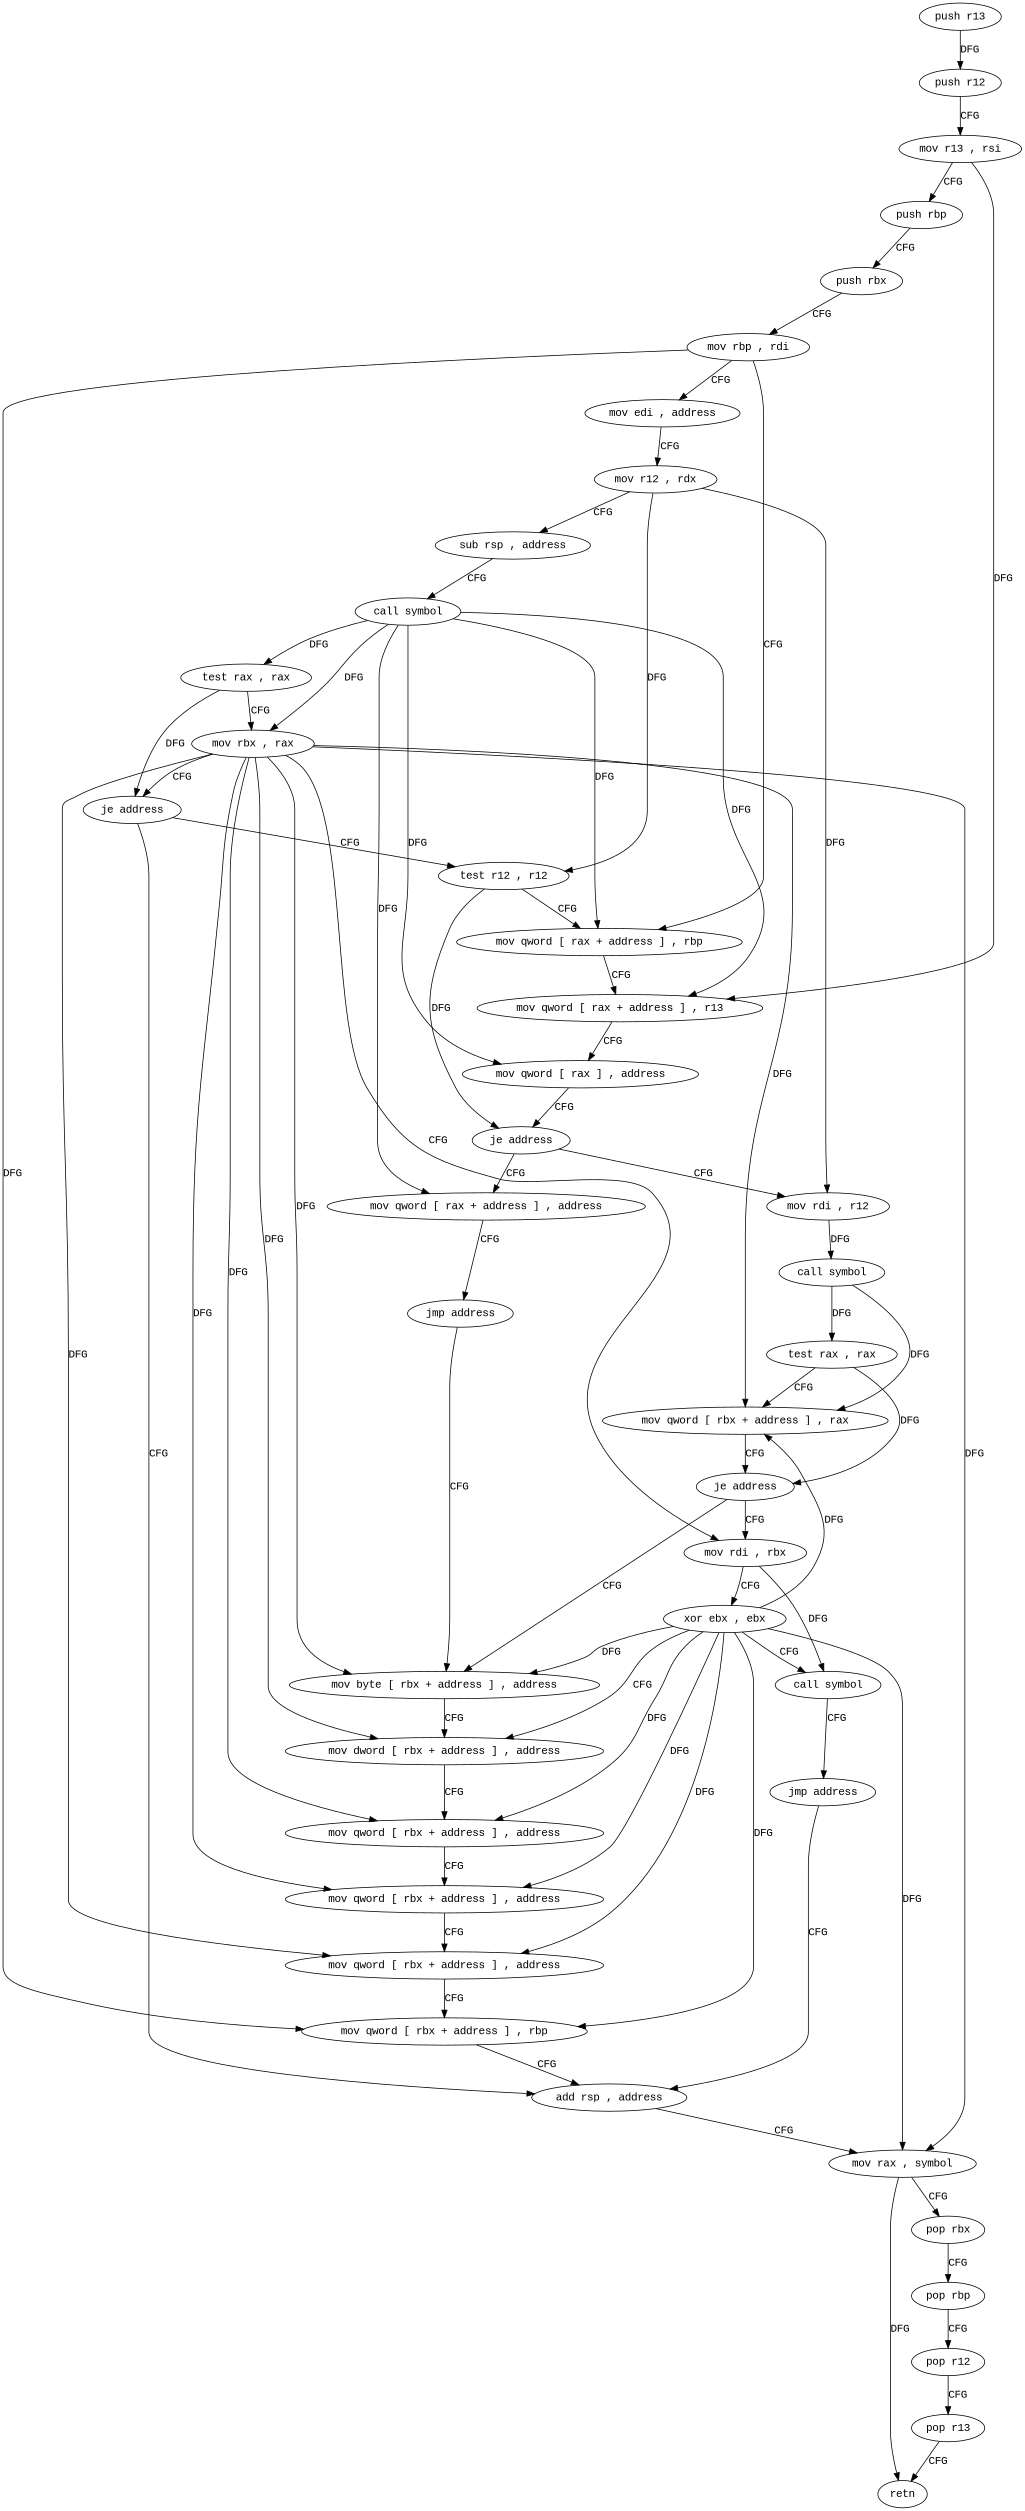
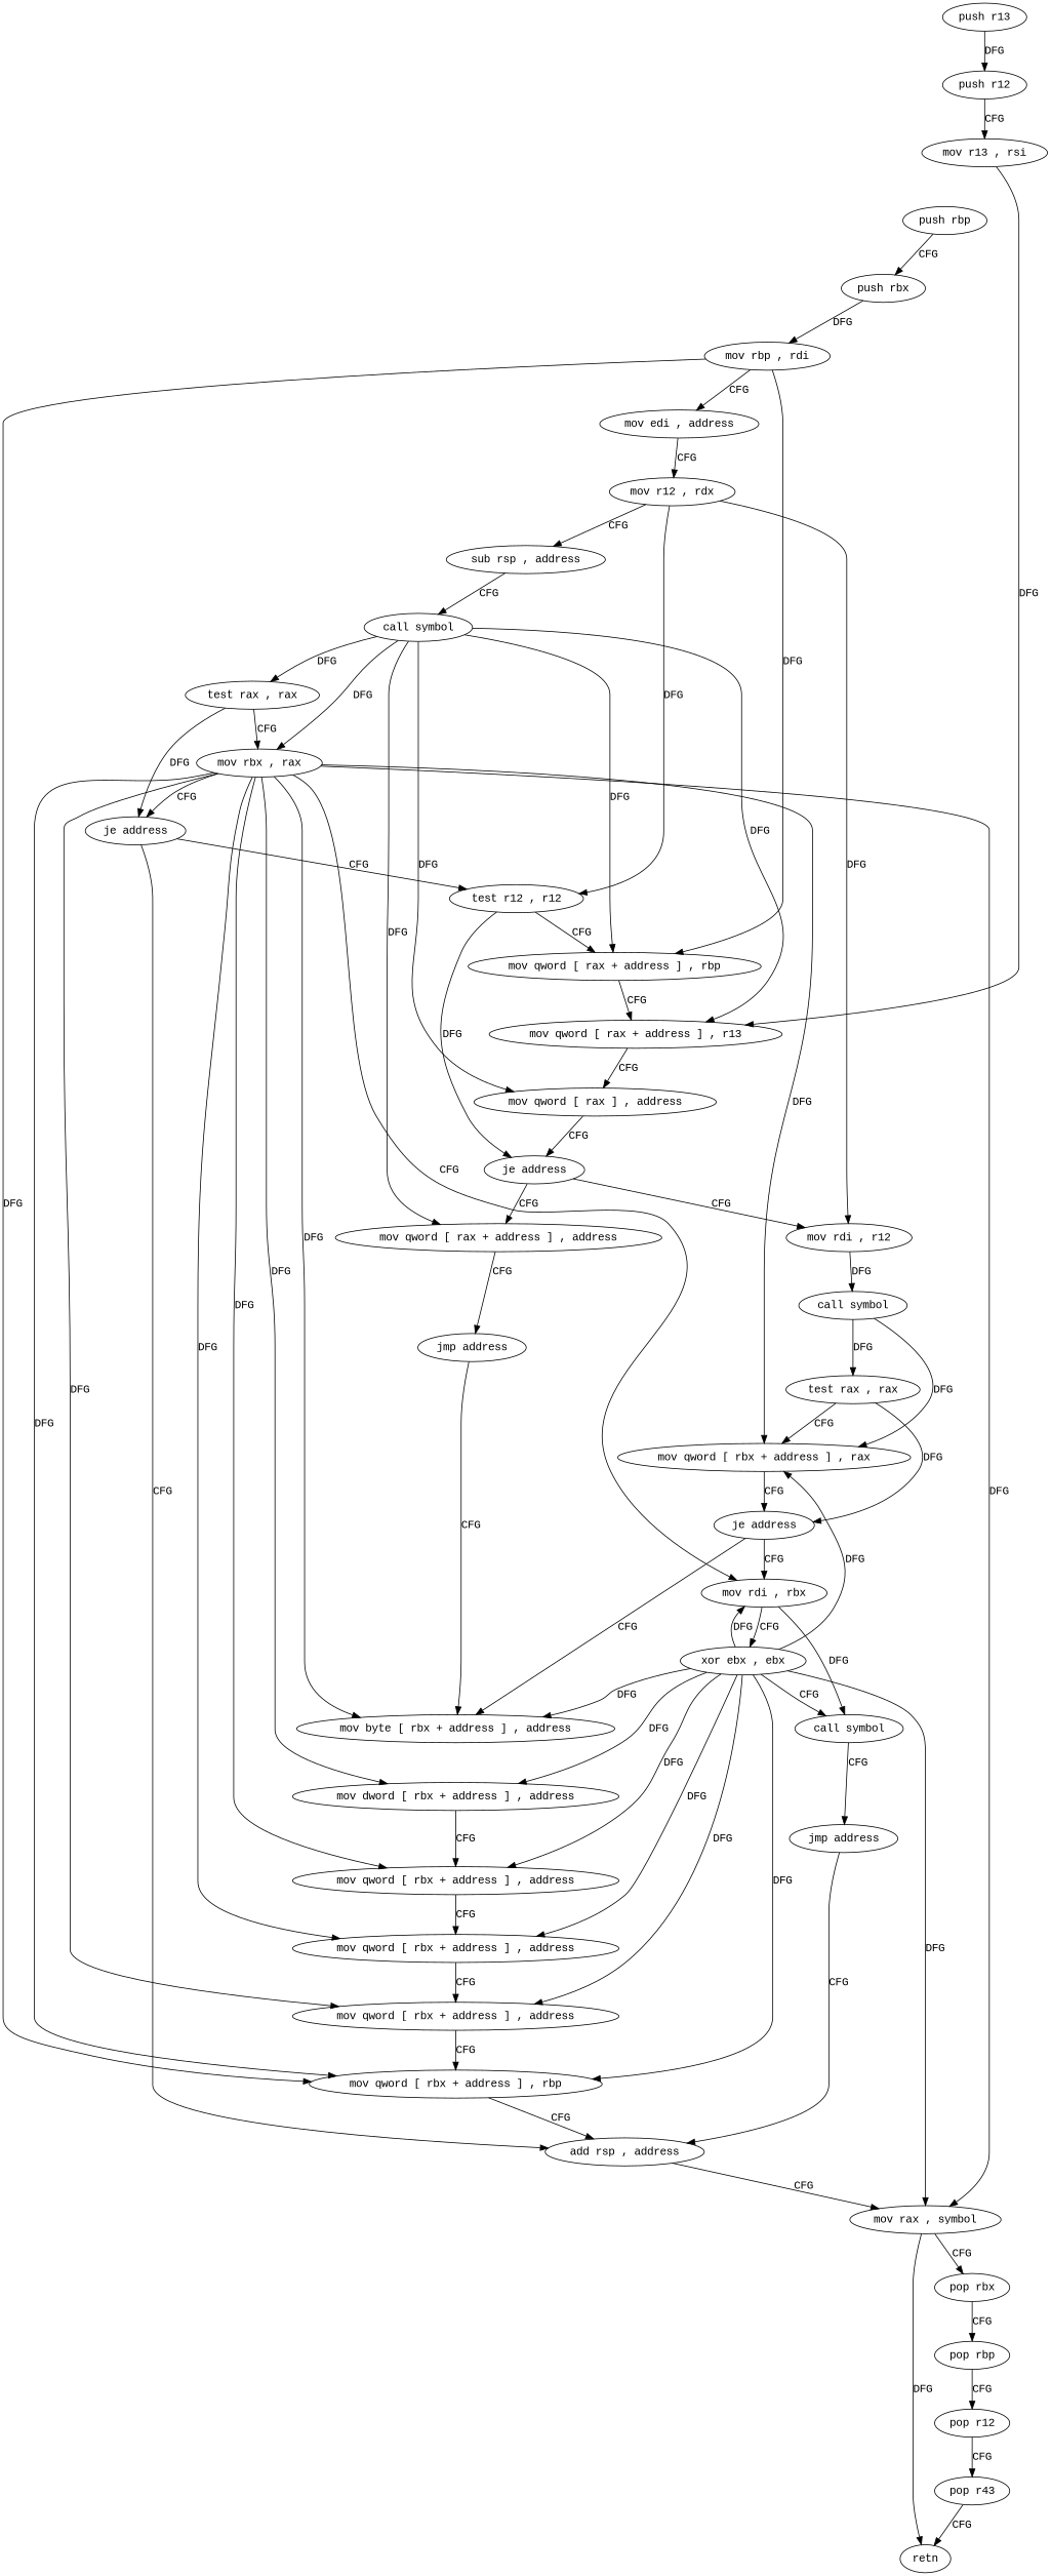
  digraph {
    fontname="Liberation Mono"
    node [fontname="Liberation Mono"]
    edge [fontname="Liberation Mono"]
    n1 [label="push r13"]
    n2 [label="push r12"]
    n3 [label="mov r13 , rsi"]
    n4 [label="push rbp"]
    n5 [label="mov qword [ rax + address ] , r13"]
    n6 [label="push rbx"]
    n7 [label="mov qword [ rax ] , address"]
    n8 [label="mov rbp , rdi"]
    n9 [label="mov edi , address"]
    n10 [label="mov qword [ rax + address ] , rbp"]
    n11 [label="mov qword [ rbx + address ] , rbp"]
    n12 [label="mov r12 , rdx"]
    n13 [label="add rsp , address"]
    n14 [label="sub rsp , address"]
    n15 [label="test r12 , r12"]
    n16 [label="mov rdi , r12"]
    n17 [label="call symbol"]
    n18 [label="je address"]
    n19 [label="call symbol"]
    n20 [label="test rax , rax"]
    n21 [label="mov rbx , rax"]
    n22 [label="mov qword [ rax + address ] , address"]
    n23 [label="je address"]
    n24 [label="mov rax , symbol"]
    n25 [label="mov byte [ rbx + address ] , address"]
    n26 [label="mov qword [ rbx + address ] , rax"]
    n27 [label="mov rdi , rbx"]
    n28 [label="mov dword [ rbx + address ] , address"]
    n29 [label="mov qword [ rbx + address ] , address"]
    n30 [label="mov qword [ rbx + address ] , address"]
    n31 [label="mov qword [ rbx + address ] , address"]
    n32 [label="jmp address"]
    n33 [label="pop rbx"]
    n34 [label=retn]
    n35 [label="je address"]
    n36 [label="xor ebx , ebx"]
    n37 [label="call symbol"]
    n38 [label="pop rbp"]
    n39 [label="pop r12"]
-   n40 [label="pop r13"]
+   n40 [label="pop r43"]
    n41 [label="test rax , rax"]
    n42 [label="jmp address"]
    n1 -> n2 [label=DFG]
    n2 -> n3 [label=CFG]
-   n3 -> n4 [label=CFG]
    n3 -> n5 [label=DFG]
    n4 -> n6 [label=CFG]
    n5 -> n7 [label=CFG]
-   n6 -> n8 [label=CFG]
+   n6 -> n8 [label=DFG]
    n7 -> n18 [label=CFG]
    n8 -> n9 [label=CFG]
-   n8 -> n10 [label=CFG]
+   n8 -> n10 [label=DFG]
    n8 -> n11 [label=DFG]
    n9 -> n12 [label=CFG]
    n10 -> n5 [label=CFG]
    n11 -> n13 [label=CFG]
    n12 -> n14 [label=CFG]
    n12 -> n15 [label=DFG]
    n12 -> n16 [label=DFG]
    n13 -> n24 [label=CFG]
    n14 -> n17 [label=CFG]
    n15 -> n10 [label=CFG]
    n15 -> n18 [label=DFG]
    n16 -> n19 [label=DFG]
    n17 -> n5 [label=DFG]
    n17 -> n7 [label=DFG]
    n17 -> n10 [label=DFG]
    n17 -> n20 [label=DFG]
    n17 -> n21 [label=DFG]
    n17 -> n22 [label=DFG]
    n18 -> n16 [label=CFG]
    n18 -> n22 [label=CFG]
    n19 -> n26 [label=DFG]
    n19 -> n41 [label=DFG]
    n20 -> n21 [label=CFG]
    n20 -> n23 [label=DFG]
+   n21 -> n11 [label=DFG]
    n21 -> n23 [label=CFG]
    n21 -> n24 [label=DFG]
    n21 -> n25 [label=DFG]
    n21 -> n26 [label=DFG]
    n21 -> n27 [label=CFG]
    n21 -> n28 [label=DFG]
    n21 -> n29 [label=DFG]
    n21 -> n30 [label=DFG]
    n21 -> n31 [label=DFG]
    n22 -> n32 [label=CFG]
    n23 -> n13 [label=CFG]
    n23 -> n15 [label=CFG]
    n24 -> n33 [label=CFG]
    n24 -> n34 [label=DFG]
-   n25 -> n28 [label=CFG]
    n26 -> n35 [label=CFG]
    n27 -> n36 [label=CFG]
    n27 -> n37 [label=DFG]
    n28 -> n29 [label=CFG]
    n29 -> n30 [label=CFG]
    n30 -> n31 [label=CFG]
    n31 -> n11 [label=CFG]
    n32 -> n25 [label=CFG]
    n33 -> n38 [label=CFG]
    n35 -> n25 [label=CFG]
    n35 -> n27 [label=CFG]
    n36 -> n11 [label=DFG]
    n36 -> n24 [label=DFG]
    n36 -> n25 [label=DFG]
    n36 -> n26 [label=DFG]
-   n36 -> n28 [label=CFG]
+   n36 -> n27 [label=DFG]
+   n36 -> n28 [label=DFG]
    n36 -> n29 [label=DFG]
    n36 -> n30 [label=DFG]
    n36 -> n31 [label=DFG]
    n36 -> n37 [label=CFG]
    n37 -> n42 [label=CFG]
    n38 -> n39 [label=CFG]
    n39 -> n40 [label=CFG]
    n40 -> n34 [label=CFG]
    n41 -> n26 [label=CFG]
    n41 -> n35 [label=DFG]
    n42 -> n13 [label=CFG]
  }
